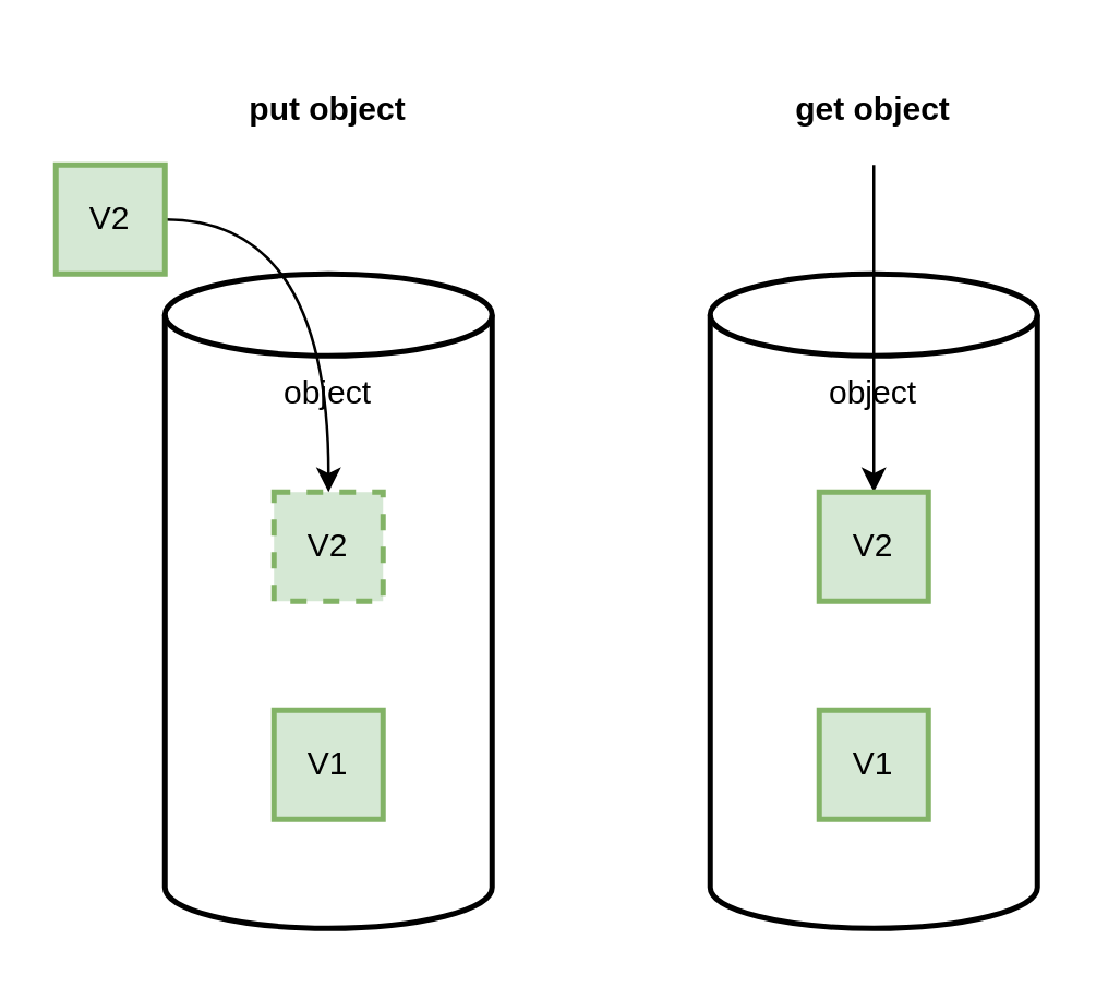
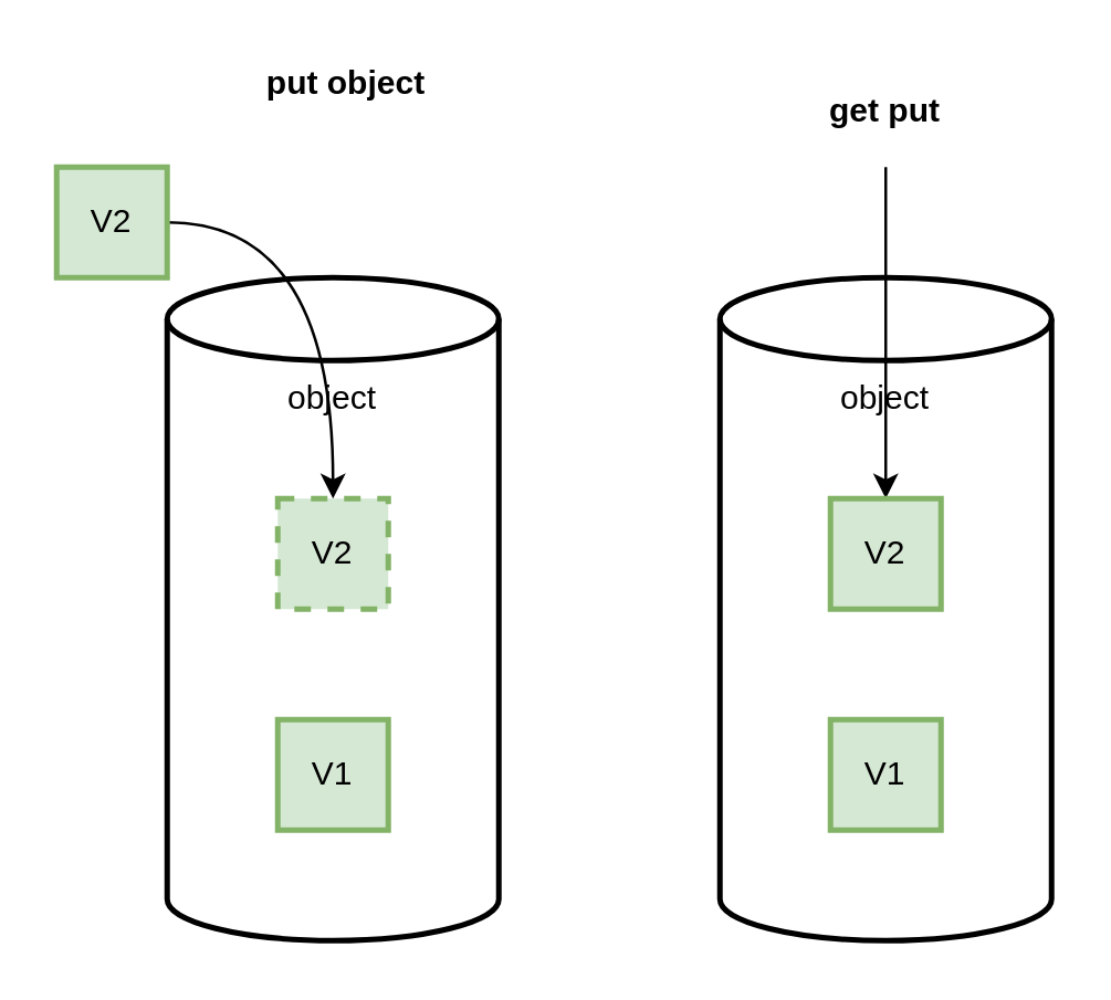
  <mxCell id="0" />
  <mxCell id="1" parent="0" />
  <mxCell id="2" value="object" style="shape=cylinder3;whiteSpace=wrap;html=1;boundedLbl=1;backgroundOutline=1;size=15;fillColor=none;verticalAlign=top;strokeWidth=2;" vertex="1" parent="1"><mxGeometry x="60" y="100" width="120" height="240" as="geometry" /></mxCell>
  <mxCell id="3" value="V2" style="whiteSpace=wrap;html=1;aspect=fixed;fillColor=#d5e8d4;strokeColor=#82b366;strokeWidth=2;dashed=1;" vertex="1" parent="1"><mxGeometry x="100" y="180" width="40" height="40" as="geometry" /></mxCell>
  <mxCell id="4" value="V1" style="whiteSpace=wrap;html=1;aspect=fixed;fillColor=#d5e8d4;strokeColor=#82b366;strokeWidth=2;" vertex="1" parent="1"><mxGeometry x="100" y="260" width="40" height="40" as="geometry" /></mxCell>
- <mxCell id="5" value="put object" style="text;html=1;strokeColor=none;fillColor=none;align=center;verticalAlign=middle;whiteSpace=wrap;rounded=0;fontStyle=1" vertex="1" parent="1"><mxGeometry x="60" y="20" width="120" height="40" as="geometry" /></mxCell>
+ <mxCell id="5" value="put object" style="text;html=1;strokeColor=none;fillColor=none;align=center;verticalAlign=middle;whiteSpace=wrap;rounded=0;fontStyle=1" vertex="1" parent="1"><mxGeometry x="65" y="10" width="120" height="40" as="geometry" /></mxCell>
  <mxCell id="6" style="edgeStyle=orthogonalEdgeStyle;rounded=0;orthogonalLoop=1;jettySize=auto;html=1;entryX=0.5;entryY=0;entryDx=0;entryDy=0;curved=1;exitX=0.5;exitY=1;exitDx=0;exitDy=0;" edge="1" parent="1" source="10" target="8"><mxGeometry relative="1" as="geometry"><mxPoint x="320" y="80" as="sourcePoint" /><mxPoint x="320" y="100" as="targetPoint" /></mxGeometry></mxCell>
  <mxCell id="7" value="object" style="shape=cylinder3;whiteSpace=wrap;html=1;boundedLbl=1;backgroundOutline=1;size=15;fillColor=none;verticalAlign=top;strokeWidth=2;" vertex="1" parent="1"><mxGeometry x="260" y="100" width="120" height="240" as="geometry" /></mxCell>
  <mxCell id="8" value="V2" style="whiteSpace=wrap;html=1;aspect=fixed;fillColor=#d5e8d4;strokeColor=#82b366;strokeWidth=2;" vertex="1" parent="1"><mxGeometry x="300" y="180" width="40" height="40" as="geometry" /></mxCell>
  <mxCell id="9" value="V1" style="whiteSpace=wrap;html=1;aspect=fixed;fillColor=#d5e8d4;strokeColor=#82b366;strokeWidth=2;" vertex="1" parent="1"><mxGeometry x="300" y="260" width="40" height="40" as="geometry" /></mxCell>
- <mxCell id="10" value="get object" style="text;html=1;strokeColor=none;fillColor=none;align=center;verticalAlign=middle;whiteSpace=wrap;rounded=0;fontStyle=1" vertex="1" parent="1"><mxGeometry x="260" y="20" width="120" height="40" as="geometry" /></mxCell>
+ <mxCell id="10" value="get put" style="text;html=1;strokeColor=none;fillColor=none;align=center;verticalAlign=middle;whiteSpace=wrap;rounded=0;fontStyle=1" vertex="1" parent="1"><mxGeometry x="260" y="20" width="120" height="40" as="geometry" /></mxCell>
  <mxCell id="11" style="edgeStyle=orthogonalEdgeStyle;rounded=0;orthogonalLoop=1;jettySize=auto;html=1;exitX=1;exitY=0.5;exitDx=0;exitDy=0;entryX=0.5;entryY=0;entryDx=0;entryDy=0;curved=1;" edge="1" parent="1" source="12" target="3"><mxGeometry relative="1" as="geometry" /></mxCell>
  <mxCell id="12" value="V2" style="whiteSpace=wrap;html=1;aspect=fixed;fillColor=#d5e8d4;strokeColor=#82b366;strokeWidth=2;" vertex="1" parent="1"><mxGeometry x="20" y="60" width="40" height="40" as="geometry" /></mxCell>
